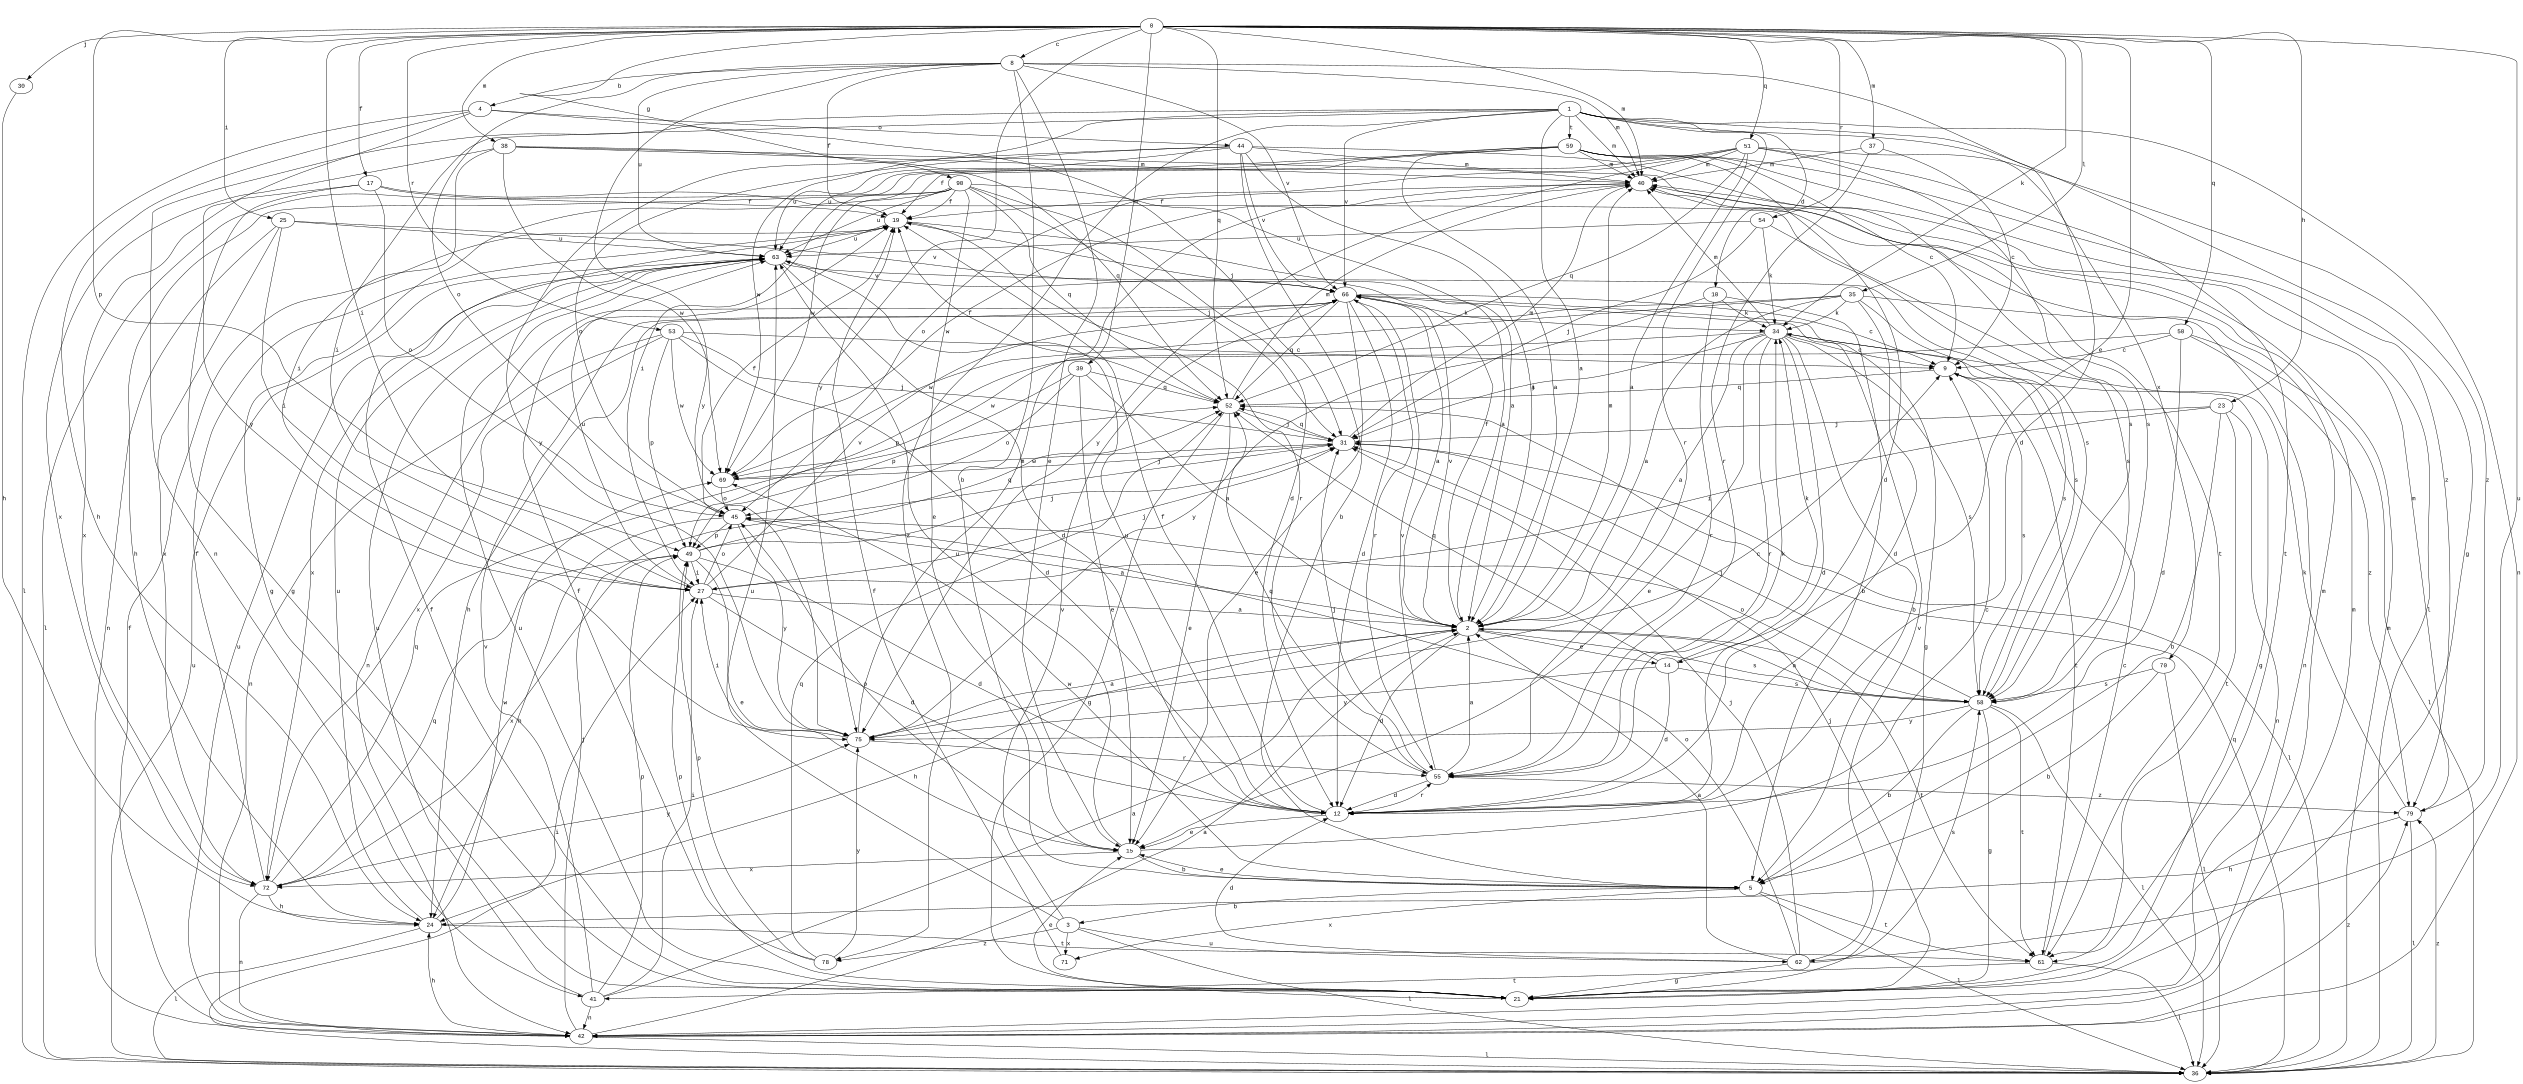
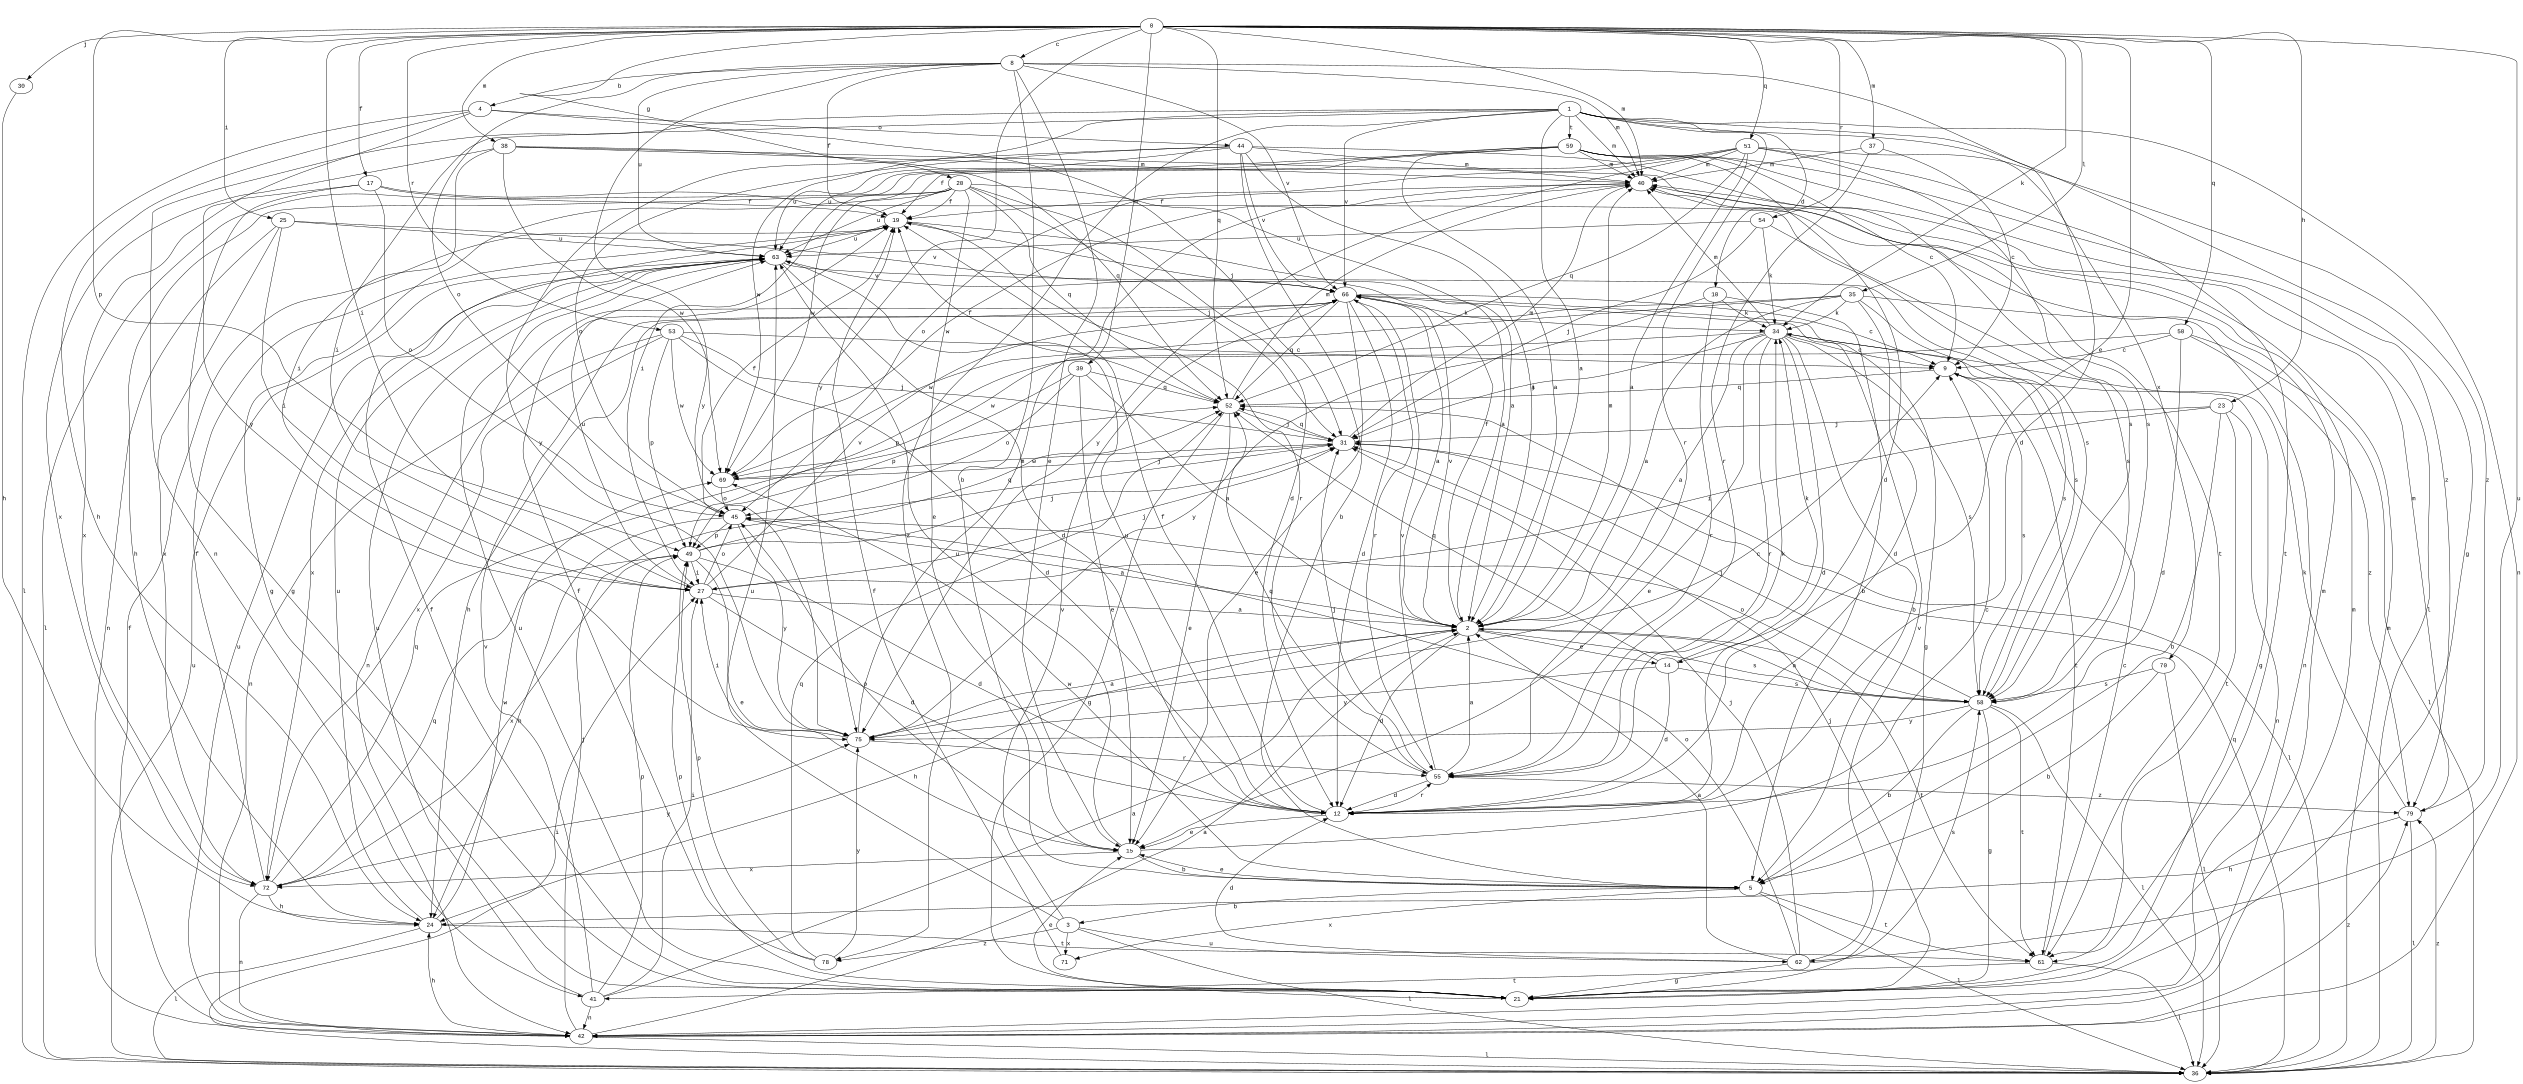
  strict digraph {
    fontname="Liberation Mono"
    node [fontname="Liberation Mono"]
    edge [fontname="Liberation Mono"]
    0
    8
    14
    17
-   20 [label=90]
+   20
    23
    25
    27
    30
    34
    35
    37
    38
    39
    40
    49
    50
    51
    52
    53
    54
    62
    75
    66
    12
    19
    63
    4
    5
    15
    45
    58
    21
    72
    2
    24
    36
    31
    42
    61
    55
    69
    9
    79
    1
    10
    41
    59
    70
    78
    3
    71
    44
    0 -> 8 [label=c]
    0 -> 14 [label=e]
    0 -> 17 [label=f]
    0 -> 20 [label=g]
    0 -> 23 [label=h]
    0 -> 25 [label=i]
    0 -> 27 [label=i]
    0 -> 30 [label=j]
    0 -> 34 [label=k]
    0 -> 35 [label=l]
    0 -> 37 [label=m]
    0 -> 38 [label=m]
    0 -> 39 [label=m]
    0 -> 40 [label=m]
    0 -> 49 [label=p]
    0 -> 50 [label=q]
    0 -> 51 [label=q]
    0 -> 52 [label=q]
    0 -> 53 [label=r]
    0 -> 54 [label=r]
    0 -> 62 [label=u]
    0 -> 75 [label=y]
    8 -> 40 [label=m]
    8 -> 75 [label=y]
    8 -> 66 [label=v]
    8 -> 12 [label=d]
    8 -> 19 [label=f]
    8 -> 63 [label=u]
    8 -> 4 [label=b]
    8 -> 5 [label=b]
    8 -> 15 [label=e]
    8 -> 45 [label=o]
    14 -> 34 [label=k]
    14 -> 52 [label=q]
    14 -> 75 [label=y]
    14 -> 12 [label=d]
    14 -> 58 [label=s]
    17 -> 19 [label=f]
    17 -> 45 [label=o]
    17 -> 58 [label=s]
    17 -> 21 [label=g]
    17 -> 72 [label=x]
    20 -> 52 [label=q]
    20 -> 12 [label=d]
    20 -> 19 [label=f]
    20 -> 63 [label=u]
    20 -> 15 [label=e]
    20 -> 21 [label=g]
    20 -> 2 [label=a]
    20 -> 24 [label=h]
    20 -> 36 [label=l]
    20 -> 31 [label=j]
    23 -> 27 [label=i]
    23 -> 5 [label=b]
    23 -> 31 [label=j]
    23 -> 42 [label=n]
    23 -> 61 [label=t]
    25 -> 27 [label=i]
    25 -> 66 [label=v]
    25 -> 63 [label=u]
    25 -> 72 [label=x]
    25 -> 42 [label=n]
    27 -> 66 [label=v]
    27 -> 12 [label=d]
    27 -> 63 [label=u]
    27 -> 45 [label=o]
    27 -> 2 [label=a]
    27 -> 31 [label=j]
    30 -> 24 [label=h]
    34 -> 40 [label=m]
    34 -> 12 [label=d]
    34 -> 5 [label=b]
    34 -> 15 [label=e]
    34 -> 58 [label=s]
    34 -> 21 [label=g]
    34 -> 2 [label=a]
    34 -> 31 [label=j]
    34 -> 55 [label=r]
    34 -> 69 [label=w]
    34 -> 9 [label=c]
    35 -> 34 [label=k]
    35 -> 12 [label=d]
    35 -> 58 [label=s]
    35 -> 2 [label=a]
    35 -> 24 [label=h]
    35 -> 42 [label=n]
    35 -> 69 [label=w]
    37 -> 40 [label=m]
    37 -> 55 [label=r]
    37 -> 9 [label=c]
    38 -> 27 [label=i]
    38 -> 40 [label=m]
    38 -> 52 [label=q]
    38 -> 72 [label=x]
    38 -> 61 [label=t]
    38 -> 69 [label=w]
    39 -> 49 [label=p]
    39 -> 52 [label=q]
    39 -> 15 [label=e]
    39 -> 45 [label=o]
    39 -> 2 [label=a]
    40 -> 19 [label=f]
    40 -> 69 [label=w]
    49 -> 27 [label=i]
    49 -> 52 [label=q]
    49 -> 12 [label=d]
    49 -> 15 [label=e]
    49 -> 72 [label=x]
    49 -> 31 [label=j]
    50 -> 49 [label=p]
    50 -> 12 [label=d]
    50 -> 36 [label=l]
    50 -> 9 [label=c]
    50 -> 79 [label=z]
    51 -> 40 [label=m]
    51 -> 52 [label=q]
    51 -> 75 [label=y]
    51 -> 19 [label=f]
    51 -> 45 [label=o]
    51 -> 58 [label=s]
    51 -> 2 [label=a]
    51 -> 61 [label=t]
    51 -> 79 [label=z]
    52 -> 40 [label=m]
    52 -> 19 [label=f]
    52 -> 15 [label=e]
    52 -> 21 [label=g]
    52 -> 31 [label=j]
    53 -> 49 [label=p]
    53 -> 12 [label=d]
    53 -> 72 [label=x]
    53 -> 31 [label=j]
    53 -> 42 [label=n]
    53 -> 69 [label=w]
    53 -> 9 [label=c]
    54 -> 34 [label=k]
    54 -> 63 [label=u]
    54 -> 58 [label=s]
    54 -> 31 [label=j]
    62 -> 66 [label=v]
    62 -> 12 [label=d]
    62 -> 45 [label=o]
    62 -> 58 [label=s]
    62 -> 21 [label=g]
    62 -> 2 [label=a]
    62 -> 31 [label=j]
    75 -> 27 [label=i]
    75 -> 40 [label=m]
    75 -> 2 [label=a]
    75 -> 55 [label=r]
    75 -> 9 [label=c]
    66 -> 34 [label=k]
    66 -> 52 [label=q]
    66 -> 12 [label=d]
    66 -> 15 [label=e]
    66 -> 21 [label=g]
    66 -> 2 [label=a]
    66 -> 42 [label=n]
    66 -> 55 [label=r]
    66 -> 9 [label=c]
    12 -> 19 [label=f]
    12 -> 63 [label=u]
    12 -> 15 [label=e]
    12 -> 55 [label=r]
    19 -> 63 [label=u]
    19 -> 2 [label=a]
    19 -> 55 [label=r]
    63 -> 66 [label=v]
    63 -> 12 [label=d]
    63 -> 58 [label=s]
    63 -> 72 [label=x]
    4 -> 75 [label=y]
    4 -> 24 [label=h]
    4 -> 36 [label=l]
    4 -> 31 [label=j]
    4 -> 44 [label=o]
    5 -> 15 [label=e]
    5 -> 36 [label=l]
    5 -> 61 [label=t]
    5 -> 69 [label=w]
    5 -> 3 [label=b]
    5 -> 71 [label=x]
    15 -> 63 [label=u]
    15 -> 5 [label=b]
    15 -> 45 [label=o]
    15 -> 72 [label=x]
    15 -> 9 [label=c]
    45 -> 49 [label=p]
    45 -> 75 [label=y]
    45 -> 19 [label=f]
    45 -> 2 [label=a]
    45 -> 24 [label=h]
    58 -> 75 [label=y]
    58 -> 5 [label=b]
    58 -> 45 [label=o]
    58 -> 21 [label=g]
    58 -> 2 [label=a]
    58 -> 36 [label=l]
    58 -> 31 [label=j]
    58 -> 61 [label=t]
    21 -> 40 [label=m]
    21 -> 49 [label=p]
    21 -> 19 [label=f]
    21 -> 63 [label=u]
    21 -> 15 [label=e]
    21 -> 31 [label=j]
    72 -> 49 [label=q]
    72 -> 52 [label=q]
    72 -> 75 [label=y]
    72 -> 19 [label=f]
    72 -> 24 [label=h]
    72 -> 42 [label=n]
    2 -> 14 [label=e]
    2 -> 40 [label=m]
    2 -> 66 [label=v]
    2 -> 12 [label=d]
    2 -> 19 [label=f]
    2 -> 58 [label=s]
    2 -> 24 [label=h]
    2 -> 61 [label=t]
    24 -> 63 [label=u]
    24 -> 36 [label=l]
    24 -> 61 [label=t]
    24 -> 69 [label=w]
    36 -> 27 [label=i]
    36 -> 40 [label=m]
    36 -> 52 [label=q]
    36 -> 63 [label=u]
    36 -> 79 [label=z]
    31 -> 40 [label=m]
    31 -> 52 [label=q]
    31 -> 36 [label=l]
    31 -> 69 [label=w]
    42 -> 40 [label=m]
    42 -> 19 [label=f]
    42 -> 63 [label=u]
    42 -> 2 [label=a]
    42 -> 24 [label=h]
    42 -> 36 [label=l]
    42 -> 31 [label=j]
    42 -> 79 [label=z]
    61 -> 36 [label=l]
    61 -> 9 [label=c]
    61 -> 41 [label=t]
    55 -> 34 [label=k]
    55 -> 52 [label=q]
    55 -> 66 [label=v]
    55 -> 12 [label=d]
    55 -> 2 [label=a]
    55 -> 31 [label=j]
    55 -> 79 [label=z]
    69 -> 45 [label=o]
    69 -> 31 [label=j]
    9 -> 52 [label=q]
    9 -> 58 [label=s]
    9 -> 61 [label=t]
    79 -> 34 [label=k]
    79 -> 40 [label=m]
    79 -> 24 [label=h]
    79 -> 36 [label=l]
    1 -> 27 [label=i]
    1 -> 40 [label=m]
    1 -> 66 [label=v]
    1 -> 21 [label=g]
    1 -> 2 [label=a]
    1 -> 42 [label=n]
    1 -> 55 [label=r]
    1 -> 69 [label=w]
    1 -> 10 [label=d]
    1 -> 41 [label=n]
    1 -> 59 [label=t]
    1 -> 70 [label=x]
    1 -> 78 [label=z]
    10 -> 34 [label=k]
    10 -> 75 [label=y]
    10 -> 5 [label=b]
    10 -> 55 [label=r]
    41 -> 27 [label=i]
    41 -> 49 [label=p]
    41 -> 66 [label=v]
    41 -> 63 [label=u]
    41 -> 2 [label=a]
    41 -> 42 [label=n]
    59 -> 27 [label=i]
    59 -> 40 [label=m]
    59 -> 12 [label=d]
    59 -> 63 [label=u]
    59 -> 2 [label=a]
    59 -> 36 [label=l]
    59 -> 69 [label=w]
    59 -> 9 [label=c]
    59 -> 79 [label=z]
    70 -> 5 [label=b]
    70 -> 58 [label=s]
    70 -> 36 [label=l]
    78 -> 49 [label=p]
    78 -> 52 [label=q]
    78 -> 75 [label=y]
    78 -> 19 [label=f]
    3 -> 62 [label=u]
    3 -> 66 [label=v]
    3 -> 63 [label=u]
    3 -> 36 [label=l]
    3 -> 78 [label=z]
    3 -> 71 [label=x]
    71 -> 19 [label=f]
    44 -> 40 [label=m]
    44 -> 75 [label=y]
    44 -> 66 [label=v]
    44 -> 63 [label=u]
    44 -> 5 [label=b]
    44 -> 45 [label=o]
    44 -> 58 [label=s]
    44 -> 2 [label=a]
  }
